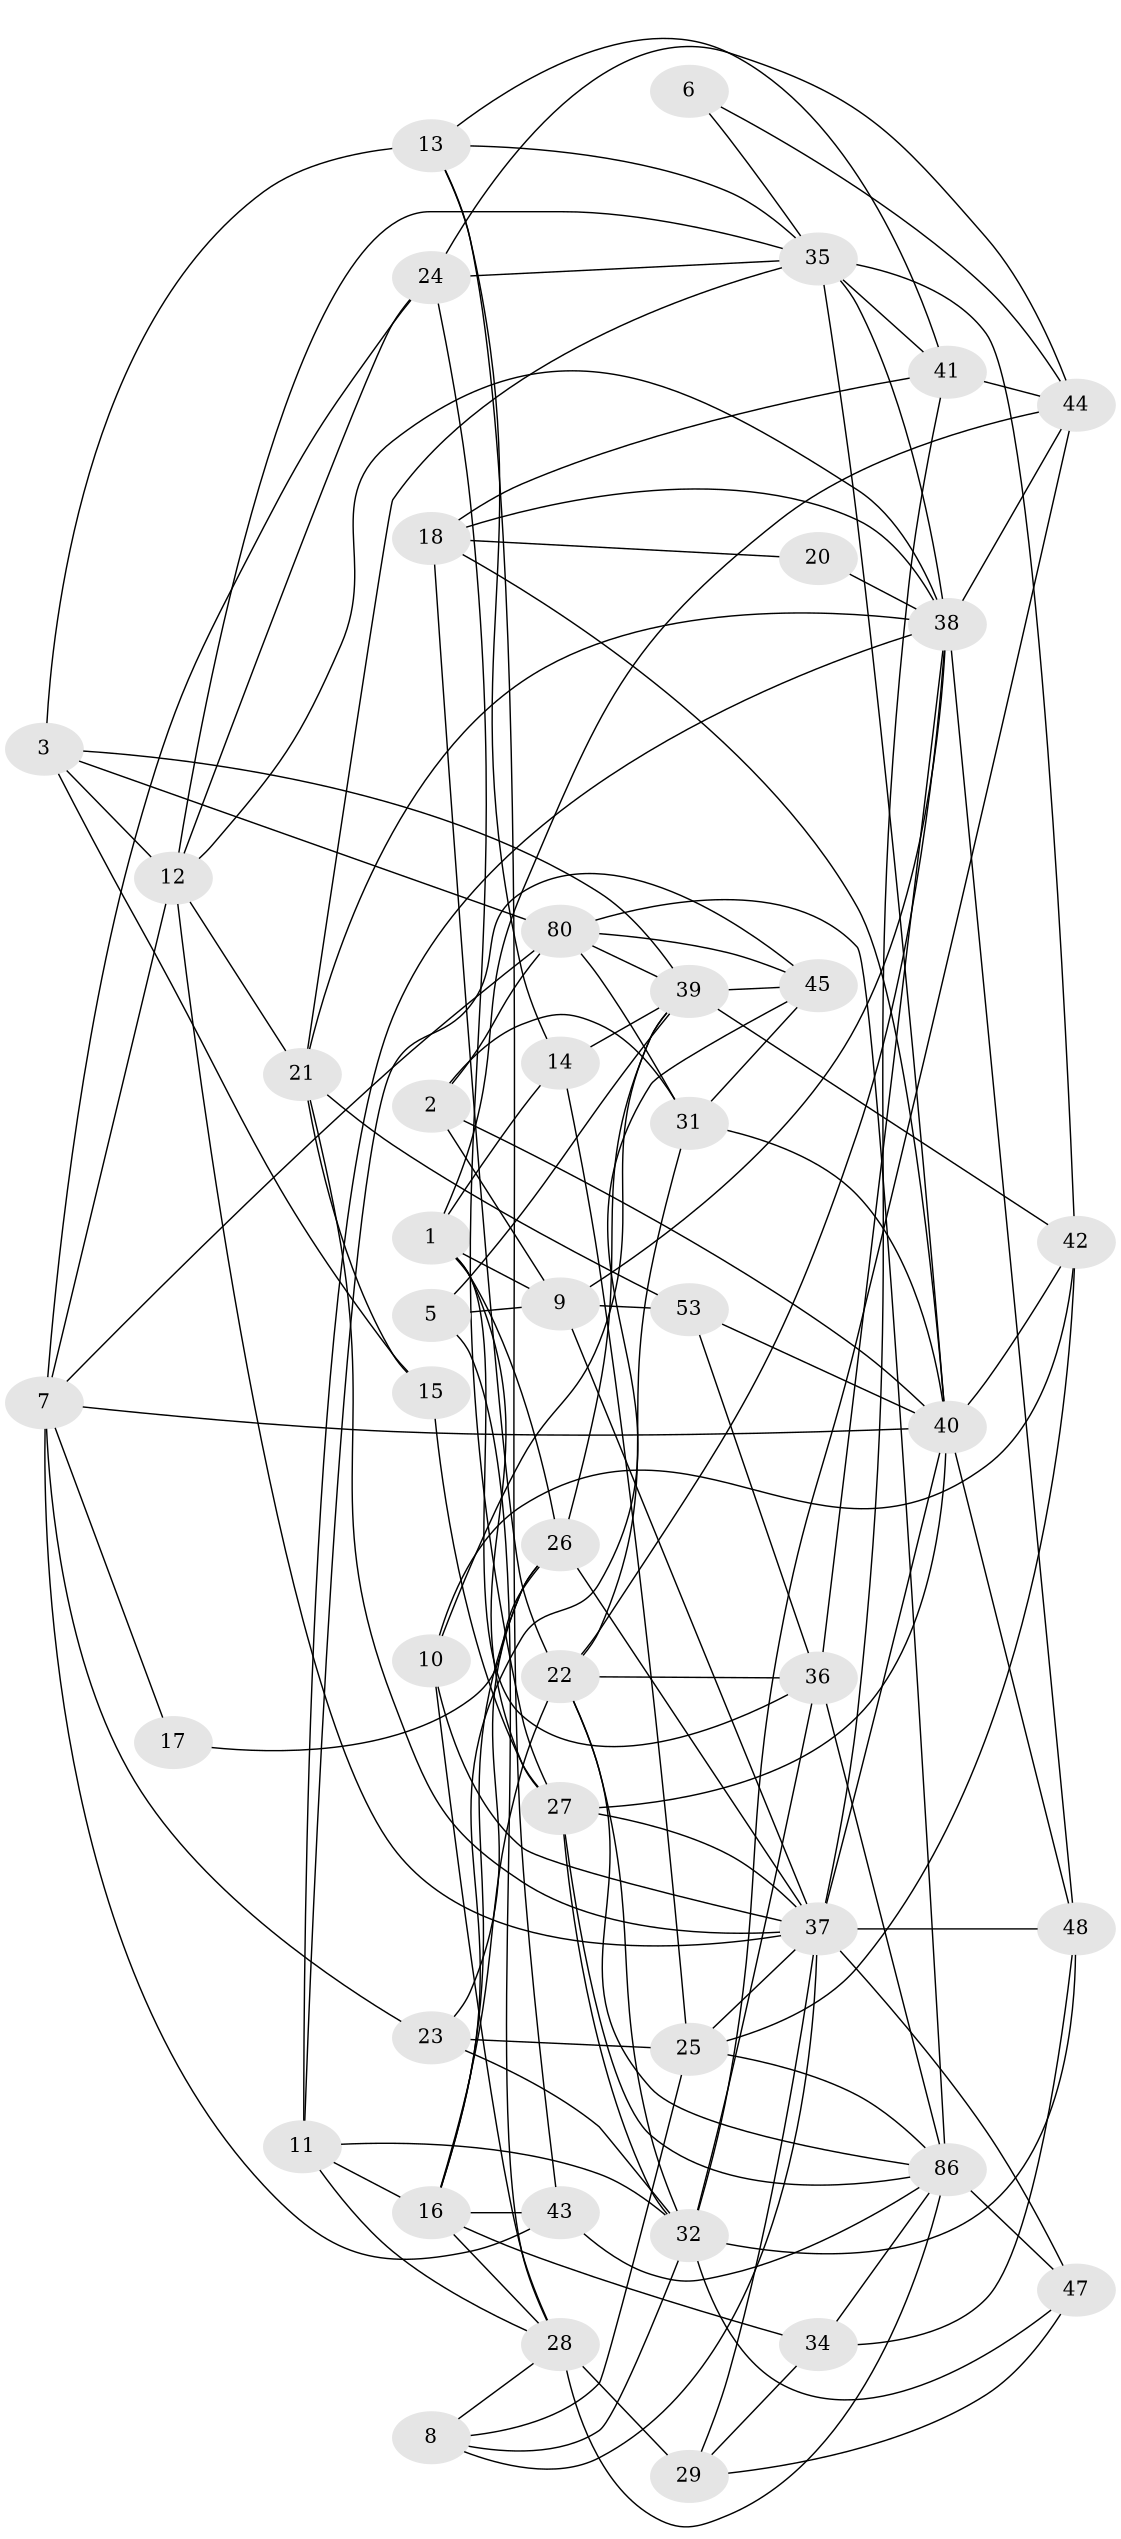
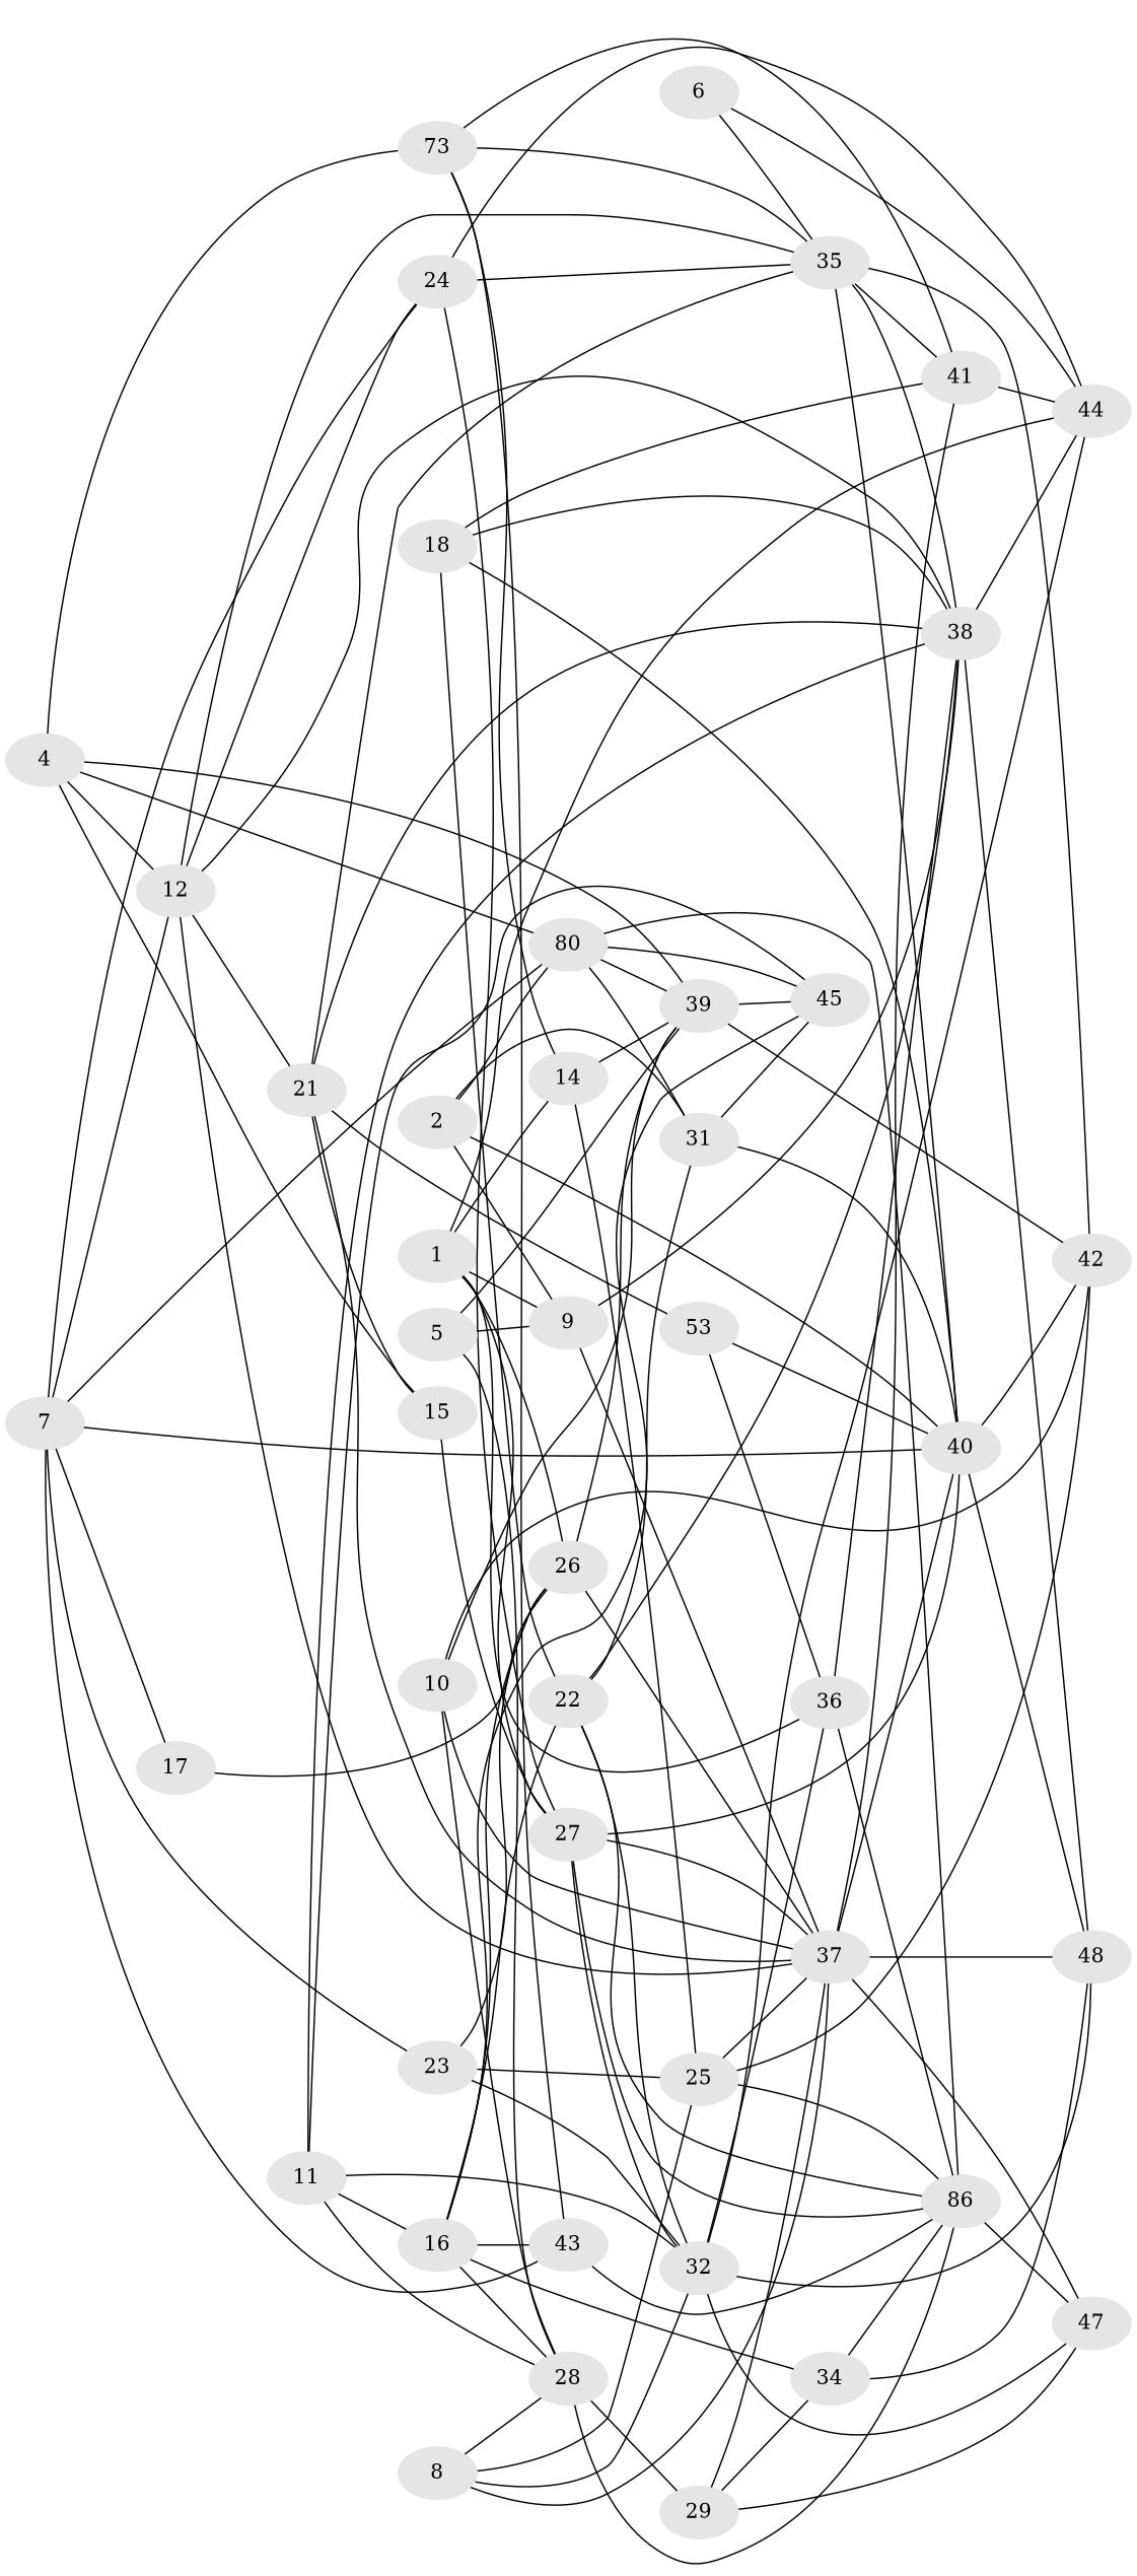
  graph {
    rankdir=LR
    node [color=gray90 style=filled]
    edge [weight=1.0]
    1
    9
    14
    26
    27
    36
    44
    37
    n9 [label=53]
    38
    39
    25
    40
    32
    n15 [label=86]
    2
    n17 [label=80]
    31
    45
    42
    48
-   13
+   13 [label=73]
    35
    43
    41
-   4 [label=3]
+   4
    12
    15
    24
    21
    5
    28
    29
    6
    7
    17
    23
    8
    47
    10
    11
    16
    22
    34
    18
-   20
    1 -- 9
    1 -- 14
    1 -- 26
    1 -- 27 [weight=2.0]
    1 -- 36
    1 -- 44
    9 -- 37
-   9 -- n9
    9 -- 38
    14 -- 39
    14 -- 25
    26 -- 37
    26 -- 39
    27 -- 37
    27 -- 40
    27 -- 32
    27 -- n15
    36 -- 38
    36 -- n15
    37 -- 40
    37 -- 48
    37 -- 41
    37 -- 47
    n9 -- 36
    n9 -- 40
    38 -- 44
    38 -- 48
    39 -- 45
    39 -- 42 [weight=2.0]
    25 -- 37
    25 -- n15
    25 -- 42
    40 -- 42
    40 -- 48
    32 -- 36
    32 -- 44
    32 -- 48
    32 -- 47
    n15 -- 47
    2 -- 9
    2 -- 40
    2 -- n17
    2 -- 31
    n17 -- 39
    n17 -- n15
    n17 -- 31
    n17 -- 45
    31 -- 40
    31 -- 45
    13 -- 14
    13 -- 35
    13 -- 43
    13 -- 41
    35 -- 38
    35 -- 40
    35 -- 42
    35 -- 41
    43 -- n15
    41 -- 44
    4 -- 39
    4 -- n17
    4 -- 13
    4 -- 12
    4 -- 15
    12 -- 37 [weight=2.0]
    12 -- 38
    12 -- 35
    12 -- 24
    12 -- 21
    15 -- 27
    24 -- 27
    24 -- 44
    24 -- 35
    21 -- 37
    21 -- n9
    21 -- 38
    21 -- 35
    21 -- 15
    5 -- 9
    5 -- 39
    5 -- 28
    28 -- n15
    28 -- 29
    29 -- 37
    29 -- 47
    29 -- 34
    6 -- 44
    6 -- 35
    7 -- 40
    7 -- n17 [weight=2.0]
    7 -- 43
    7 -- 12
    7 -- 24
    7 -- 17
    7 -- 23
    17 -- 26
    23 -- 26
    23 -- 25
    23 -- 32
    8 -- 37
    8 -- 25
    8 -- 32
    8 -- 28
    10 -- 37
    10 -- 39
    10 -- 42
    10 -- 28
    11 -- 38
    11 -- 32
    11 -- 45
    11 -- 28
    11 -- 16
    16 -- 26
    16 -- 45
    16 -- 43
    16 -- 28
    16 -- 22
    16 -- 34
-   22 -- 36
    22 -- 38
    22 -- 32
    22 -- n15
    22 -- 31
    34 -- n15
    34 -- 48
    18 -- 38
    18 -- 40
    18 -- 41
    18 -- 22
-   18 -- 20
-   20 -- 38
  }
